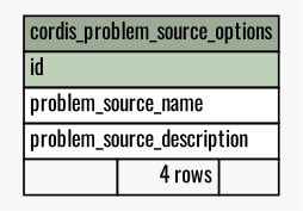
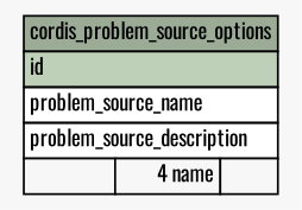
  digraph {
    bgcolor="#f7f7f7"
    fontname=Oswald
    fontsize=11
    nodesep=0.18
    rankdir=TB
    ranksep=0.46
-   n1 [fontname=Oswald fontsize=11 label=<     <TABLE BORDER="0" CELLBORDER="1" CELLSPACING="0" BGCOLOR="#ffffff">       <TR><TD COLSPAN="3" BGCOLOR="#9bab96" ALIGN="CENTER">cordis_problem_source_options</TD></TR>       <TR><TD PORT="id" COLSPAN="3" BGCOLOR="#bed1b8" ALIGN="LEFT">id</TD></TR>       <TR><TD PORT="problem_source_name" COLSPAN="3" ALIGN="LEFT">problem_source_name</TD></TR>       <TR><TD PORT="problem_source_description" COLSPAN="3" ALIGN="LEFT">problem_source_description</TD></TR>       <TR><TD ALIGN="LEFT" BGCOLOR="#f7f7f7">  </TD><TD ALIGN="RIGHT" BGCOLOR="#f7f7f7">4 rows</TD><TD ALIGN="RIGHT" BGCOLOR="#f7f7f7">  </TD></TR>     </TABLE>> shape=plaintext]
+   n1 [fontname=Oswald fontsize=11 label=<     <TABLE BORDER="0" CELLBORDER="1" CELLSPACING="0" BGCOLOR="#ffffff">       <TR><TD COLSPAN="3" BGCOLOR="#9bab96" ALIGN="CENTER">cordis_problem_source_options</TD></TR>       <TR><TD PORT="id" COLSPAN="3" BGCOLOR="#bed1b8" ALIGN="LEFT">id</TD></TR>       <TR><TD PORT="problem_source_name" COLSPAN="3" ALIGN="LEFT">problem_source_name</TD></TR>       <TR><TD PORT="problem_source_description" COLSPAN="3" ALIGN="LEFT">problem_source_description</TD></TR>       <TR><TD ALIGN="LEFT" BGCOLOR="#f7f7f7">  </TD><TD ALIGN="RIGHT" BGCOLOR="#f7f7f7">4 name</TD><TD ALIGN="RIGHT" BGCOLOR="#f7f7f7">  </TD></TR>     </TABLE>> shape=plaintext]
  }
